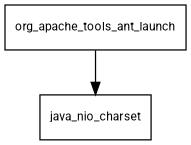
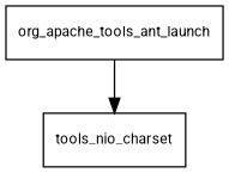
  digraph {
    fontname=Roboto
    node [fontsize=10.0 shape=box fontname=Roboto]
    org_apache_tools_ant_launch
-   java_nio_charset
+   java_nio_charset [label=tools_nio_charset]
    org_apache_tools_ant_launch -> java_nio_charset [fontname=Roboto]
  }
